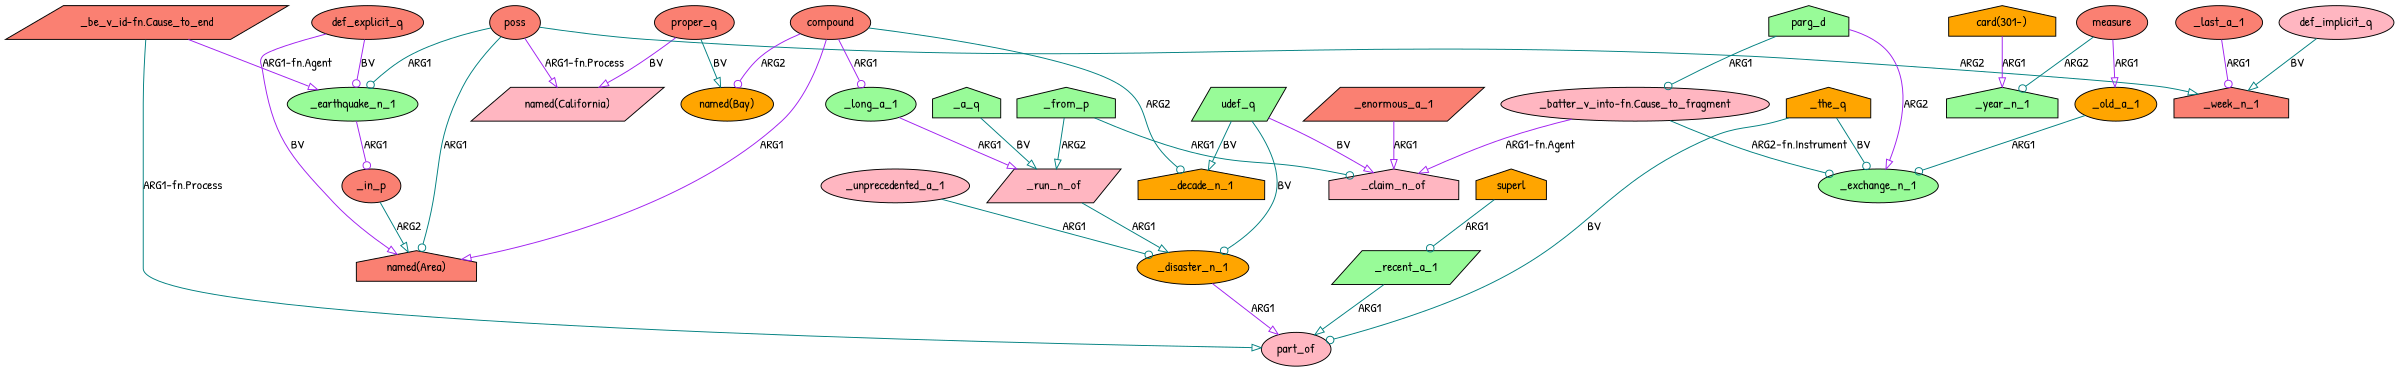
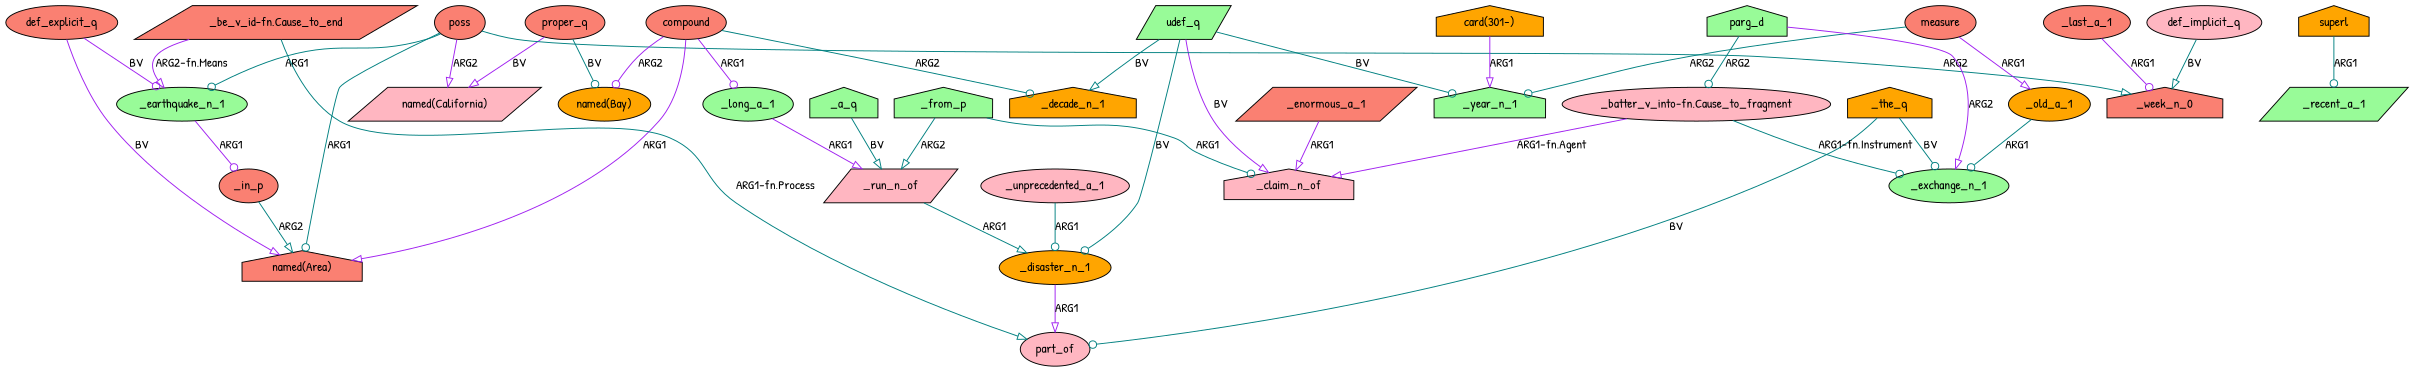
  digraph {
    fontname="Patrick Hand"
    node [fillcolor=salmon fontname="Patrick Hand" shape=ellipse style=filled]
    edge [arrowhead=onormal color=teal fontname="Patrick Hand"]
    "named(Bay)" [fillcolor=orange]
    proper_q
    "named(California)" [fillcolor=lightpink shape=parallelogram]
    "named(Area)" [shape=house]
    def_explicit_q
    _earthquake_n_1 [fillcolor=palegreen]
    _in_p
    udef_q [fillcolor=palegreen shape=parallelogram]
    _claim_n_of [fillcolor=lightpink shape=house]
    _disaster_n_1 [fillcolor=orange]
    _decade_n_1 [fillcolor=orange shape=house]
    _year_n_1 [fillcolor=palegreen shape=house]
    part_of [fillcolor=lightpink]
    _long_a_1 [fillcolor=palegreen]
    _run_n_of [fillcolor=lightpink shape=parallelogram]
    _the_q [fillcolor=orange shape=house]
    _exchange_n_1 [fillcolor=palegreen]
    _from_p [fillcolor=palegreen shape=house]
    poss
-   _week_n_1 [shape=house]
+   _week_n_1 [shape=house label=_week_n_0]
    compound
    "_be_v_id-fn.Cause_to_end" [shape=parallelogram]
    _recent_a_1 [fillcolor=palegreen shape=parallelogram]
    measure
    _old_a_1 [fillcolor=orange]
    parg_d [fillcolor=palegreen shape=house]
    "_batter_v_into-fn.Cause_to_fragment" [fillcolor=lightpink]
    _unprecedented_a_1 [fillcolor=lightpink]
    _last_a_1
    def_implicit_q [fillcolor=lightpink]
    _a_q [fillcolor=palegreen shape=house]
    superl [fillcolor=orange shape=house]
    _enormous_a_1 [shape=parallelogram]
    "card(301-)" [fillcolor=orange shape=house]
-   proper_q -> "named(Bay)" [label=BV]
+   proper_q -> "named(Bay)" [arrowhead=odot label=BV]
    proper_q -> "named(California)" [color=purple label=BV]
    def_explicit_q -> "named(Area)" [color=purple label=BV]
    def_explicit_q -> _earthquake_n_1 [arrowhead=odot color=purple label=BV]
    _earthquake_n_1 -> _in_p [arrowhead=odot color=purple label=ARG1]
    _in_p -> "named(Area)" [label=ARG2]
    udef_q -> _claim_n_of [color=purple label=BV]
    udef_q -> _disaster_n_1 [arrowhead=odot label=BV]
    udef_q -> _decade_n_1 [label=BV]
+   udef_q -> _year_n_1 [arrowhead=odot label=BV]
    _disaster_n_1 -> part_of [color=purple label=ARG1]
    _long_a_1 -> _run_n_of [color=purple label=ARG1]
    _run_n_of -> _disaster_n_1 [label=ARG1]
    _the_q -> part_of [arrowhead=odot label=BV]
    _the_q -> _exchange_n_1 [arrowhead=odot label=BV]
    _from_p -> _claim_n_of [arrowhead=odot label=ARG1]
    _from_p -> _run_n_of [label=ARG2]
-   poss -> "named(California)" [color=purple label="ARG1-fn.Process"]
+   poss -> "named(California)" [color=purple label=ARG2]
    poss -> "named(Area)" [arrowhead=odot label=ARG1]
    poss -> _earthquake_n_1 [arrowhead=odot label=ARG1]
    poss -> _week_n_1 [label=ARG2]
    compound -> "named(Bay)" [arrowhead=odot color=purple label=ARG2]
    compound -> "named(Area)" [color=purple label=ARG1]
    compound -> _decade_n_1 [arrowhead=odot label=ARG2]
    compound -> _long_a_1 [arrowhead=odot color=purple label=ARG1]
-   "_be_v_id-fn.Cause_to_end" -> _earthquake_n_1 [color=purple label="ARG1-fn.Agent"]
+   "_be_v_id-fn.Cause_to_end" -> _earthquake_n_1 [color=purple label="ARG2-fn.Means"]
    "_be_v_id-fn.Cause_to_end" -> part_of [label="ARG1-fn.Process"]
-   _recent_a_1 -> part_of [label=ARG1]
    measure -> _year_n_1 [arrowhead=odot label=ARG2]
    measure -> _old_a_1 [color=purple label=ARG1]
    _old_a_1 -> _exchange_n_1 [arrowhead=odot label=ARG1]
    parg_d -> _exchange_n_1 [color=purple label=ARG2]
-   parg_d -> "_batter_v_into-fn.Cause_to_fragment" [arrowhead=odot label=ARG1]
+   parg_d -> "_batter_v_into-fn.Cause_to_fragment" [arrowhead=odot label=ARG2]
    "_batter_v_into-fn.Cause_to_fragment" -> _claim_n_of [color=purple label="ARG1-fn.Agent"]
-   "_batter_v_into-fn.Cause_to_fragment" -> _exchange_n_1 [arrowhead=odot label="ARG2-fn.Instrument"]
+   "_batter_v_into-fn.Cause_to_fragment" -> _exchange_n_1 [arrowhead=odot label="ARG1-fn.Instrument"]
    _unprecedented_a_1 -> _disaster_n_1 [arrowhead=odot label=ARG1]
    _last_a_1 -> _week_n_1 [arrowhead=odot color=purple label=ARG1]
    def_implicit_q -> _week_n_1 [label=BV]
    _a_q -> _run_n_of [label=BV]
    superl -> _recent_a_1 [arrowhead=odot label=ARG1]
    _enormous_a_1 -> _claim_n_of [color=purple label=ARG1]
    "card(301-)" -> _year_n_1 [color=purple label=ARG1]
  }
